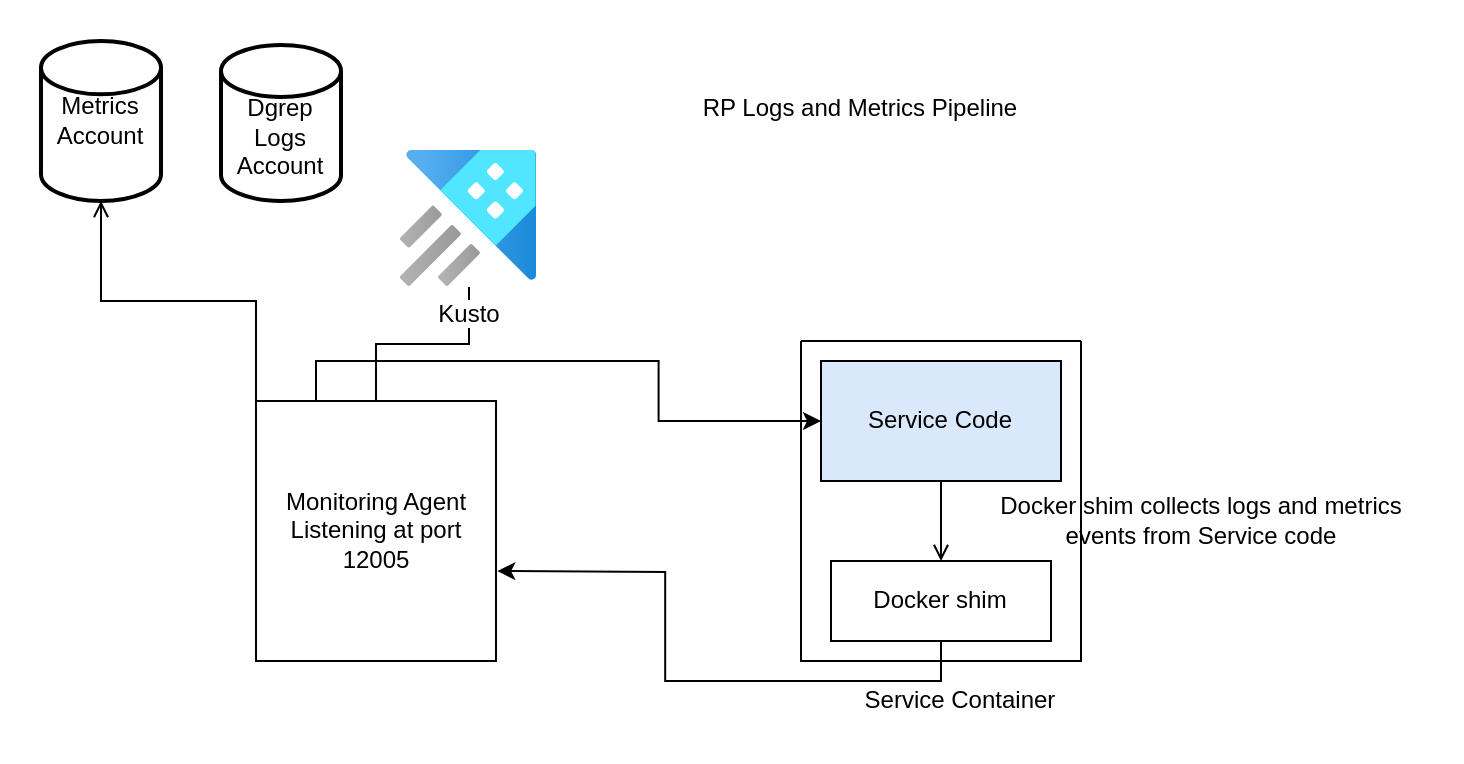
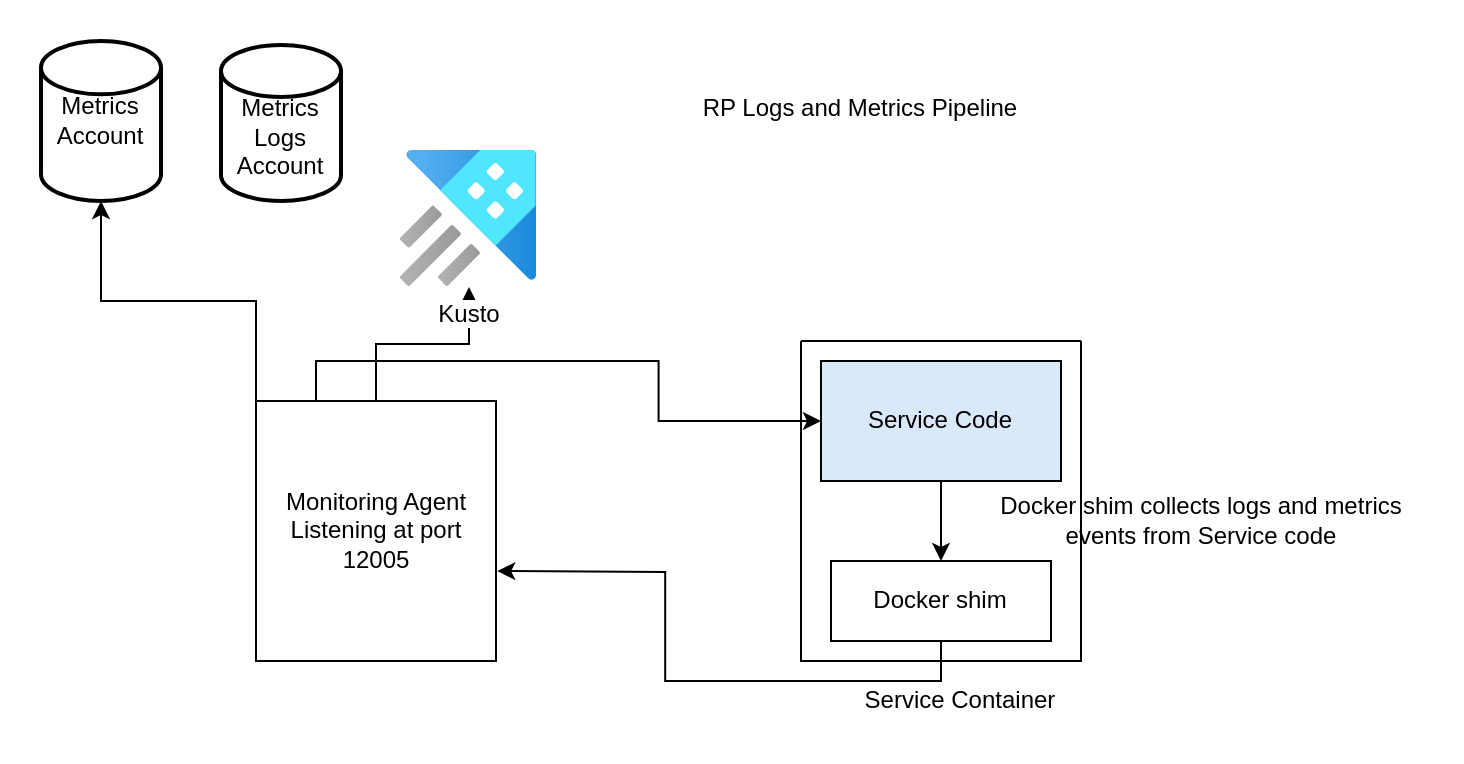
  <mxCell id="0" />
  <mxCell id="1" parent="0" />
  <mxCell id="2" value="" style="swimlane;startSize=0;" vertex="1" parent="1"><mxGeometry x="400" y="170" width="140" height="160" as="geometry" /></mxCell>
  <mxCell id="3" value="Docker shim" style="rounded=0;whiteSpace=wrap;html=1;" vertex="1" parent="2"><mxGeometry x="15" y="110" width="110" height="40" as="geometry" /></mxCell>
  <mxCell id="4" value="Service Code" style="rounded=0;whiteSpace=wrap;html=1;fillColor=#dae8fc;" vertex="1" parent="2"><mxGeometry x="10" y="10" width="120" height="60" as="geometry" /></mxCell>
- <mxCell id="5" value="" style="endArrow=open;html=1;exitX=0.5;exitY=1;exitDx=0;exitDy=0;entryX=0.5;entryY=0;entryDx=0;entryDy=0;" edge="1" parent="2" source="4" target="3"><mxGeometry width="50" height="50" relative="1" as="geometry"><mxPoint x="-40" y="120" as="sourcePoint" /><mxPoint x="10" y="70" as="targetPoint" /></mxGeometry></mxCell>
+ <mxCell id="5" value="" style="endArrow=classic;html=1;exitX=0.5;exitY=1;exitDx=0;exitDy=0;entryX=0.5;entryY=0;entryDx=0;entryDy=0;" edge="1" parent="2" source="4" target="3"><mxGeometry width="50" height="50" relative="1" as="geometry"><mxPoint x="-40" y="120" as="sourcePoint" /><mxPoint x="10" y="70" as="targetPoint" /></mxGeometry></mxCell>
  <mxCell id="6" value="Service Container" style="text;html=1;strokeColor=none;fillColor=none;align=center;verticalAlign=middle;whiteSpace=wrap;rounded=0;" vertex="1" parent="1"><mxGeometry x="420" y="340" width="120" height="20" as="geometry" /></mxCell>
  <mxCell id="7" value="Docker shim collects logs and metrics events from Service code" style="text;html=1;strokeColor=none;fillColor=none;align=center;verticalAlign=middle;whiteSpace=wrap;rounded=0;" vertex="1" parent="1"><mxGeometry x="491" y="250" width="219" height="20" as="geometry" /></mxCell>
  <mxCell id="8" style="edgeStyle=orthogonalEdgeStyle;rounded=0;orthogonalLoop=1;jettySize=auto;html=1;exitX=0.5;exitY=1;exitDx=0;exitDy=0;entryX=0.979;entryY=0.591;entryDx=0;entryDy=0;entryPerimeter=0;" edge="1" parent="1" source="3"><mxGeometry relative="1" as="geometry"><mxPoint x="248.11" y="285.01" as="targetPoint" /></mxGeometry></mxCell>
  <mxCell id="9" style="edgeStyle=orthogonalEdgeStyle;rounded=0;orthogonalLoop=1;jettySize=auto;html=1;exitX=0.25;exitY=0;exitDx=0;exitDy=0;" edge="1" parent="1" source="12" target="4"><mxGeometry relative="1" as="geometry" /></mxCell>
- <mxCell id="10" style="edgeStyle=orthogonalEdgeStyle;rounded=0;orthogonalLoop=1;jettySize=auto;html=1;exitX=0;exitY=0;exitDx=0;exitDy=0;entryX=0.5;entryY=1;entryDx=0;entryDy=0;entryPerimeter=0;endArrow=open;" edge="1" parent="1" source="12" target="15"><mxGeometry relative="1" as="geometry" /></mxCell>
- <mxCell id="11" style="edgeStyle=orthogonalEdgeStyle;rounded=0;orthogonalLoop=1;jettySize=auto;html=1;exitX=0.5;exitY=0;exitDx=0;exitDy=0;endArrow=none;" edge="1" parent="1" source="12" target="13"><mxGeometry relative="1" as="geometry" /></mxCell>
+ <mxCell id="10" style="edgeStyle=orthogonalEdgeStyle;rounded=0;orthogonalLoop=1;jettySize=auto;html=1;exitX=0;exitY=0;exitDx=0;exitDy=0;entryX=0.5;entryY=1;entryDx=0;entryDy=0;entryPerimeter=0;" edge="1" parent="1" source="12" target="15"><mxGeometry relative="1" as="geometry" /></mxCell>
+ <mxCell id="11" style="edgeStyle=orthogonalEdgeStyle;rounded=0;orthogonalLoop=1;jettySize=auto;html=1;exitX=0.5;exitY=0;exitDx=0;exitDy=0;" edge="1" parent="1" source="12" target="13"><mxGeometry relative="1" as="geometry" /></mxCell>
  <mxCell id="12" value="Monitoring Agent Listening at port 12005" style="rounded=0;whiteSpace=wrap;html=1;" vertex="1" parent="1"><mxGeometry x="127.5" y="200" width="120" height="130" as="geometry" /></mxCell>
  <mxCell id="13" value="Kusto" style="aspect=fixed;html=1;points=[];align=center;image;fontSize=12;image=img/lib/azure2/databases/Azure_Data_Explorer_Clusters.svg;" vertex="1" parent="1"><mxGeometry x="200" y="75" width="68" height="68" as="geometry" /></mxCell>
- <mxCell id="14" value="&lt;br&gt;Dgrep Logs Account" style="strokeWidth=2;html=1;shape=mxgraph.flowchart.database;whiteSpace=wrap;" vertex="1" parent="1"><mxGeometry x="110" y="22" width="60" height="78" as="geometry" /></mxCell>
+ <mxCell id="14" value="&lt;br&gt;Metrics Logs Account" style="strokeWidth=2;html=1;shape=mxgraph.flowchart.database;whiteSpace=wrap;" vertex="1" parent="1"><mxGeometry x="110" y="22" width="60" height="78" as="geometry" /></mxCell>
  <mxCell id="15" value="Metrics Account" style="strokeWidth=2;html=1;shape=mxgraph.flowchart.database;whiteSpace=wrap;" vertex="1" parent="1"><mxGeometry x="20" y="20" width="60" height="80" as="geometry" /></mxCell>
  <mxCell id="16" value="RP Logs and Metrics Pipeline" style="text;html=1;strokeColor=none;fillColor=none;align=center;verticalAlign=middle;whiteSpace=wrap;rounded=0;" vertex="1" parent="1"><mxGeometry x="330" y="44" width="200" height="20" as="geometry" /></mxCell>
